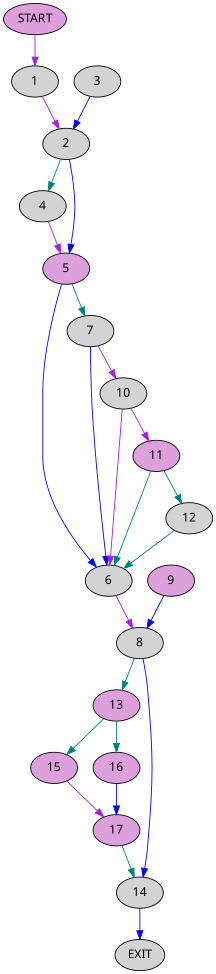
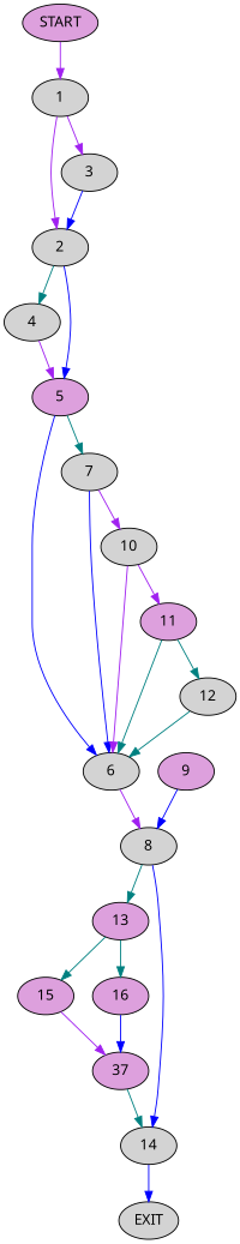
  digraph {
    fontname="Noto Sans"
    node [fillcolor=lightgrey fontname="Noto Sans" style=filled]
    edge [color=purple fontname="Noto Sans"]
    n1 [fillcolor=plum label=START]
    1
    2
    3
    n5 [label=EXIT]
    4
    5 [fillcolor=plum]
    6
    7
    8
    10
    13 [fillcolor=plum]
    14
    9 [fillcolor=plum]
    11 [fillcolor=plum]
    15 [fillcolor=plum]
    16 [fillcolor=plum]
    12
-   17 [fillcolor=plum]
+   17 [fillcolor=plum label=37]
    n1 -> 1
    1 -> 2
+   1 -> 3
    2 -> 4 [color=teal]
    2 -> 5 [color=blue]
    3 -> 2 [color=blue]
    4 -> 5
    5 -> 6 [color=blue]
    5 -> 7 [color=teal]
    6 -> 8
    7 -> 6 [color=blue]
    7 -> 10
    8 -> 13 [color=teal]
    8 -> 14 [color=blue]
    10 -> 6
    10 -> 11
    13 -> 15 [color=teal]
    13 -> 16 [color=teal]
    14 -> n5 [color=blue]
    9 -> 8 [color=blue]
    11 -> 6 [color=teal]
    11 -> 12 [color=teal]
    15 -> 17
    16 -> 17 [color=blue]
    12 -> 6 [color=teal]
    17 -> 14 [color=teal]
  }
